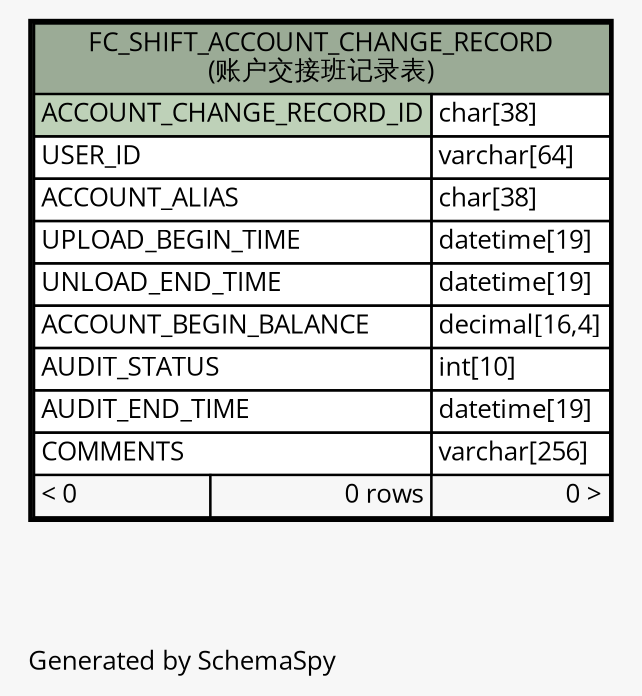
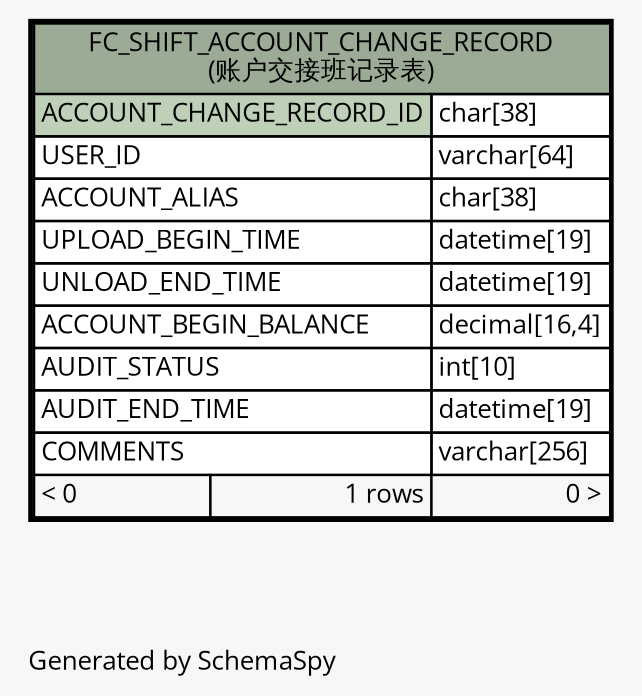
  digraph {
    bgcolor="#f7f7f7"
    fontname="Open Sans"
    fontsize=11
    label="\nGenerated by SchemaSpy"
    labeljust=l
    nodesep=0.18
    rankdir=RL
    ranksep=0.46
-   n1 [fontname="Open Sans" fontsize=11 label=<     <TABLE BORDER="2" CELLBORDER="1" CELLSPACING="0" BGCOLOR="#ffffff">       <TR><TD COLSPAN="3" BGCOLOR="#9bab96" ALIGN="CENTER">FC_SHIFT_ACCOUNT_CHANGE_RECORD<br/>(账户交接班记录表)</TD></TR>       <TR><TD PORT="ACCOUNT_CHANGE_RECORD_ID" COLSPAN="2" BGCOLOR="#bed1b8" ALIGN="LEFT">ACCOUNT_CHANGE_RECORD_ID</TD><TD PORT="ACCOUNT_CHANGE_RECORD_ID.type" ALIGN="LEFT">char[38]</TD></TR>       <TR><TD PORT="USER_ID" COLSPAN="2" ALIGN="LEFT">USER_ID</TD><TD PORT="USER_ID.type" ALIGN="LEFT">varchar[64]</TD></TR>       <TR><TD PORT="ACCOUNT_ALIAS" COLSPAN="2" ALIGN="LEFT">ACCOUNT_ALIAS</TD><TD PORT="ACCOUNT_ALIAS.type" ALIGN="LEFT">char[38]</TD></TR>       <TR><TD PORT="UPLOAD_BEGIN_TIME" COLSPAN="2" ALIGN="LEFT">UPLOAD_BEGIN_TIME</TD><TD PORT="UPLOAD_BEGIN_TIME.type" ALIGN="LEFT">datetime[19]</TD></TR>       <TR><TD PORT="UNLOAD_END_TIME" COLSPAN="2" ALIGN="LEFT">UNLOAD_END_TIME</TD><TD PORT="UNLOAD_END_TIME.type" ALIGN="LEFT">datetime[19]</TD></TR>       <TR><TD PORT="ACCOUNT_BEGIN_BALANCE" COLSPAN="2" ALIGN="LEFT">ACCOUNT_BEGIN_BALANCE</TD><TD PORT="ACCOUNT_BEGIN_BALANCE.type" ALIGN="LEFT">decimal[16,4]</TD></TR>       <TR><TD PORT="AUDIT_STATUS" COLSPAN="2" ALIGN="LEFT">AUDIT_STATUS</TD><TD PORT="AUDIT_STATUS.type" ALIGN="LEFT">int[10]</TD></TR>       <TR><TD PORT="AUDIT_END_TIME" COLSPAN="2" ALIGN="LEFT">AUDIT_END_TIME</TD><TD PORT="AUDIT_END_TIME.type" ALIGN="LEFT">datetime[19]</TD></TR>       <TR><TD PORT="COMMENTS" COLSPAN="2" ALIGN="LEFT">COMMENTS</TD><TD PORT="COMMENTS.type" ALIGN="LEFT">varchar[256]</TD></TR>       <TR><TD ALIGN="LEFT" BGCOLOR="#f7f7f7">&lt; 0</TD><TD ALIGN="RIGHT" BGCOLOR="#f7f7f7">0 rows</TD><TD ALIGN="RIGHT" BGCOLOR="#f7f7f7">0 &gt;</TD></TR>     </TABLE>> shape=plaintext]
+   n1 [fontname="Open Sans" fontsize=11 label=<     <TABLE BORDER="2" CELLBORDER="1" CELLSPACING="0" BGCOLOR="#ffffff">       <TR><TD COLSPAN="3" BGCOLOR="#9bab96" ALIGN="CENTER">FC_SHIFT_ACCOUNT_CHANGE_RECORD<br/>(账户交接班记录表)</TD></TR>       <TR><TD PORT="ACCOUNT_CHANGE_RECORD_ID" COLSPAN="2" BGCOLOR="#bed1b8" ALIGN="LEFT">ACCOUNT_CHANGE_RECORD_ID</TD><TD PORT="ACCOUNT_CHANGE_RECORD_ID.type" ALIGN="LEFT">char[38]</TD></TR>       <TR><TD PORT="USER_ID" COLSPAN="2" ALIGN="LEFT">USER_ID</TD><TD PORT="USER_ID.type" ALIGN="LEFT">varchar[64]</TD></TR>       <TR><TD PORT="ACCOUNT_ALIAS" COLSPAN="2" ALIGN="LEFT">ACCOUNT_ALIAS</TD><TD PORT="ACCOUNT_ALIAS.type" ALIGN="LEFT">char[38]</TD></TR>       <TR><TD PORT="UPLOAD_BEGIN_TIME" COLSPAN="2" ALIGN="LEFT">UPLOAD_BEGIN_TIME</TD><TD PORT="UPLOAD_BEGIN_TIME.type" ALIGN="LEFT">datetime[19]</TD></TR>       <TR><TD PORT="UNLOAD_END_TIME" COLSPAN="2" ALIGN="LEFT">UNLOAD_END_TIME</TD><TD PORT="UNLOAD_END_TIME.type" ALIGN="LEFT">datetime[19]</TD></TR>       <TR><TD PORT="ACCOUNT_BEGIN_BALANCE" COLSPAN="2" ALIGN="LEFT">ACCOUNT_BEGIN_BALANCE</TD><TD PORT="ACCOUNT_BEGIN_BALANCE.type" ALIGN="LEFT">decimal[16,4]</TD></TR>       <TR><TD PORT="AUDIT_STATUS" COLSPAN="2" ALIGN="LEFT">AUDIT_STATUS</TD><TD PORT="AUDIT_STATUS.type" ALIGN="LEFT">int[10]</TD></TR>       <TR><TD PORT="AUDIT_END_TIME" COLSPAN="2" ALIGN="LEFT">AUDIT_END_TIME</TD><TD PORT="AUDIT_END_TIME.type" ALIGN="LEFT">datetime[19]</TD></TR>       <TR><TD PORT="COMMENTS" COLSPAN="2" ALIGN="LEFT">COMMENTS</TD><TD PORT="COMMENTS.type" ALIGN="LEFT">varchar[256]</TD></TR>       <TR><TD ALIGN="LEFT" BGCOLOR="#f7f7f7">&lt; 0</TD><TD ALIGN="RIGHT" BGCOLOR="#f7f7f7">1 rows</TD><TD ALIGN="RIGHT" BGCOLOR="#f7f7f7">0 &gt;</TD></TR>     </TABLE>> shape=plaintext]
  }
